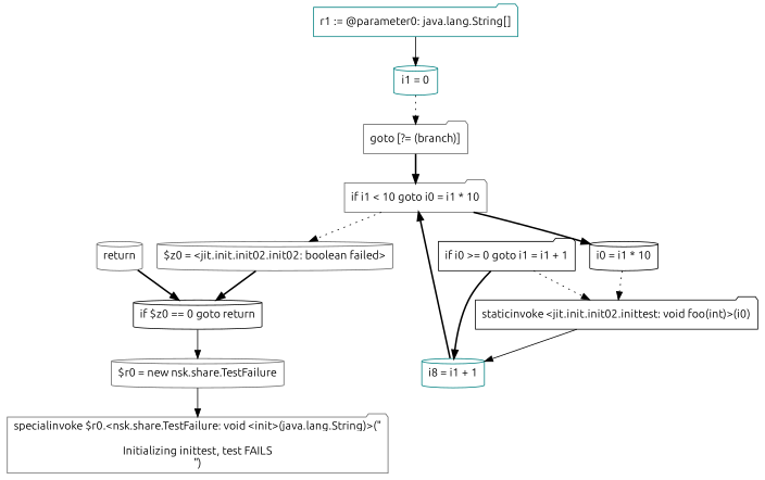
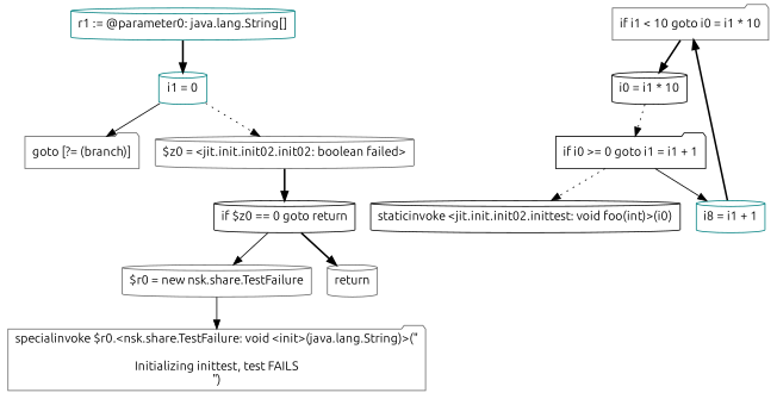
  digraph {
    fontname=Ubuntu
    node [color=gray40 fontname=Ubuntu shape=cylinder]
    edge [fontname=Ubuntu style=bold]
-   "r1 := @parameter0: java.lang.String[]" [color=teal shape=folder]
+   "r1 := @parameter0: java.lang.String[]" [color=teal]
    "i1 = 0" [color=teal]
    "goto [?= (branch)]" [shape=folder]
    "if i1 < 10 goto i0 = i1 * 10" [shape=folder]
    "i0 = i1 * 10" [color=black]
    "$z0 = <jit.init.init02.init02: boolean failed>"
    "if i0 >= 0 goto i1 = i1 + 1" [color=black shape=folder]
-   "staticinvoke <jit.init.init02.inittest: void foo(int)>(i0)" [color=black shape=folder]
+   "staticinvoke <jit.init.init02.inittest: void foo(int)>(i0)" [color=black]
    n9 [color=teal label="i8 = i1 + 1"]
    "if $z0 == 0 goto return" [color=black]
    "$r0 = new nsk.share.TestFailure"
    return
    "specialinvoke $r0.<nsk.share.TestFailure: void <init>(java.lang.String)>(\"\n\nInitializing inittest, test FAILS\n\")" [shape=folder]
-   "r1 := @parameter0: java.lang.String[]" -> "i1 = 0" [style=solid]
-   "i1 = 0" -> "goto [?= (branch)]" [style=dotted]
-   "goto [?= (branch)]" -> "if i1 < 10 goto i0 = i1 * 10"
+   "r1 := @parameter0: java.lang.String[]" -> "i1 = 0"
+   "i1 = 0" -> "goto [?= (branch)]" [style=solid]
    "if i1 < 10 goto i0 = i1 * 10" -> "i0 = i1 * 10"
-   "if i1 < 10 goto i0 = i1 * 10" -> "$z0 = <jit.init.init02.init02: boolean failed>" [style=dotted]
-   "i0 = i1 * 10" -> "staticinvoke <jit.init.init02.inittest: void foo(int)>(i0)" [style=dotted]
+   "i1 = 0" -> "$z0 = <jit.init.init02.init02: boolean failed>" [style=dotted]
+   "i0 = i1 * 10" -> "if i0 >= 0 goto i1 = i1 + 1" [style=dotted]
    "$z0 = <jit.init.init02.init02: boolean failed>" -> "if $z0 == 0 goto return"
    "if i0 >= 0 goto i1 = i1 + 1" -> "staticinvoke <jit.init.init02.inittest: void foo(int)>(i0)" [style=dotted]
-   "if i0 >= 0 goto i1 = i1 + 1" -> n9
-   "staticinvoke <jit.init.init02.inittest: void foo(int)>(i0)" -> n9 [style=solid]
+   "if i0 >= 0 goto i1 = i1 + 1" -> n9 [style=solid]
    n9 -> "if i1 < 10 goto i0 = i1 * 10"
    "if $z0 == 0 goto return" -> "$r0 = new nsk.share.TestFailure" [style=solid]
-   return -> "if $z0 == 0 goto return"
+   "if $z0 == 0 goto return" -> return
    "$r0 = new nsk.share.TestFailure" -> "specialinvoke $r0.<nsk.share.TestFailure: void <init>(java.lang.String)>(\"\n\nInitializing inittest, test FAILS\n\")" [style=solid]
  }
